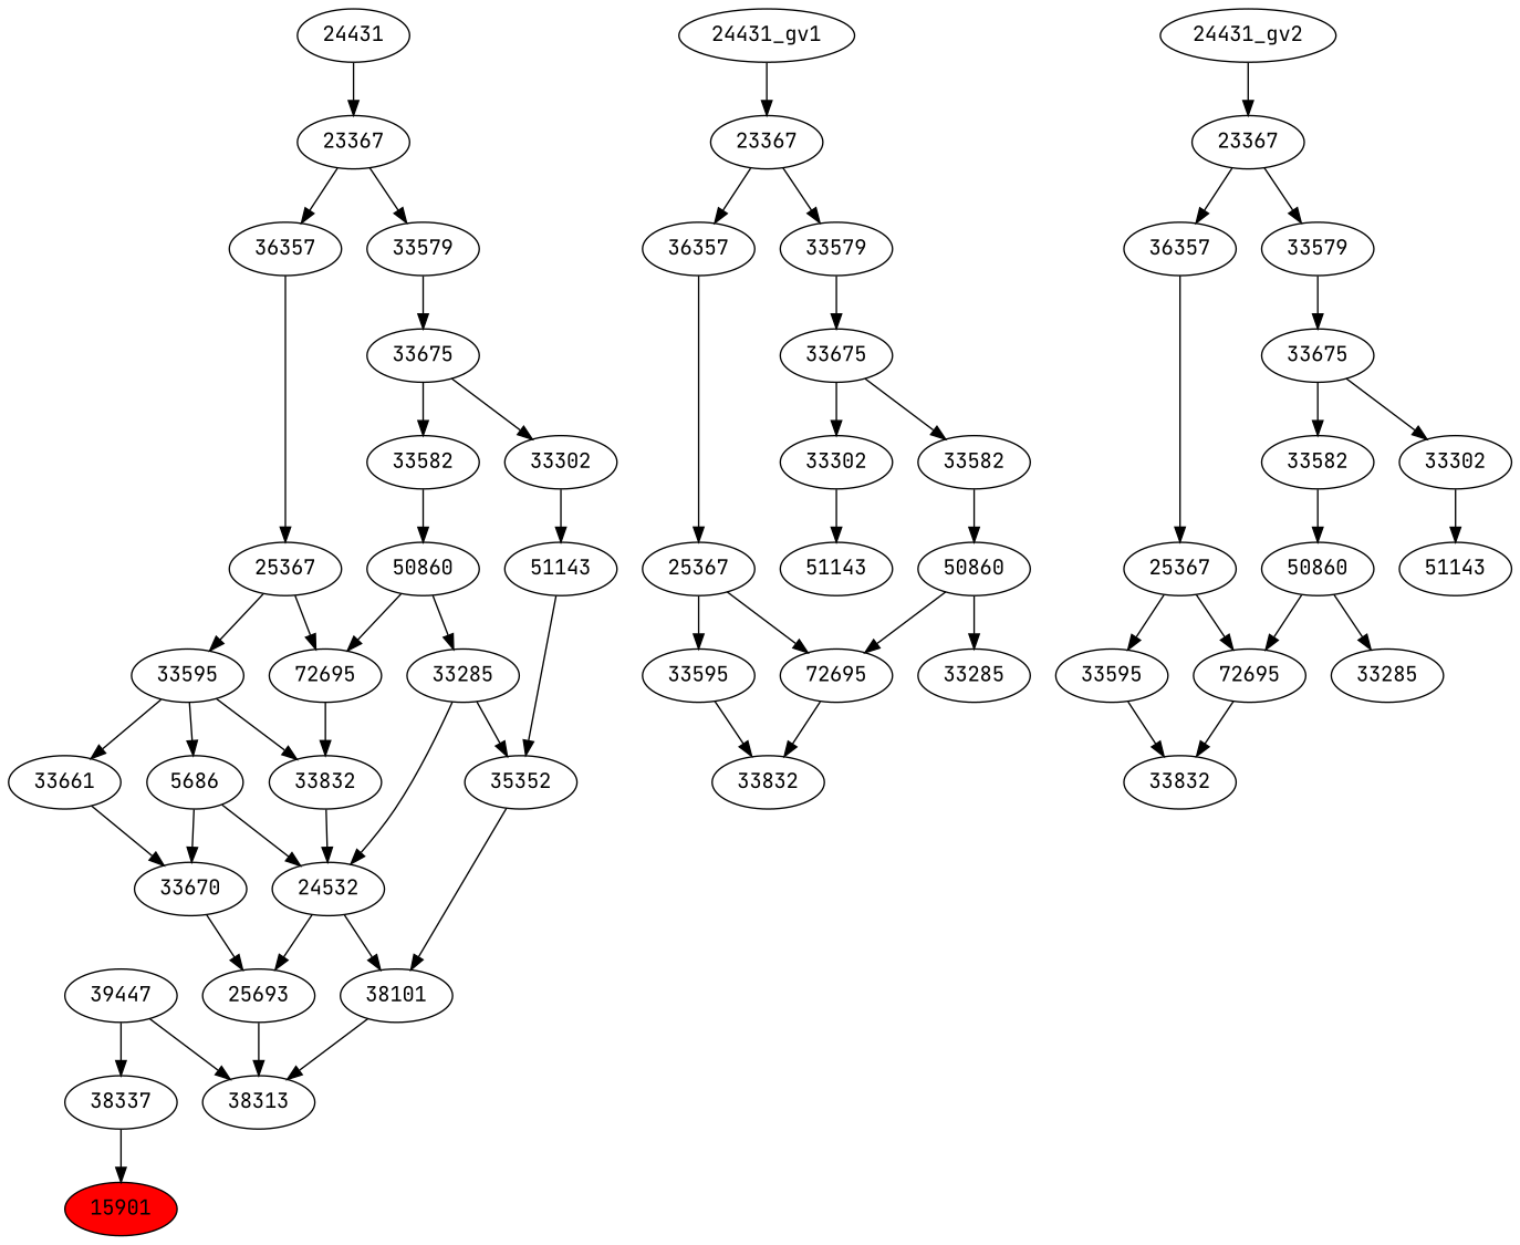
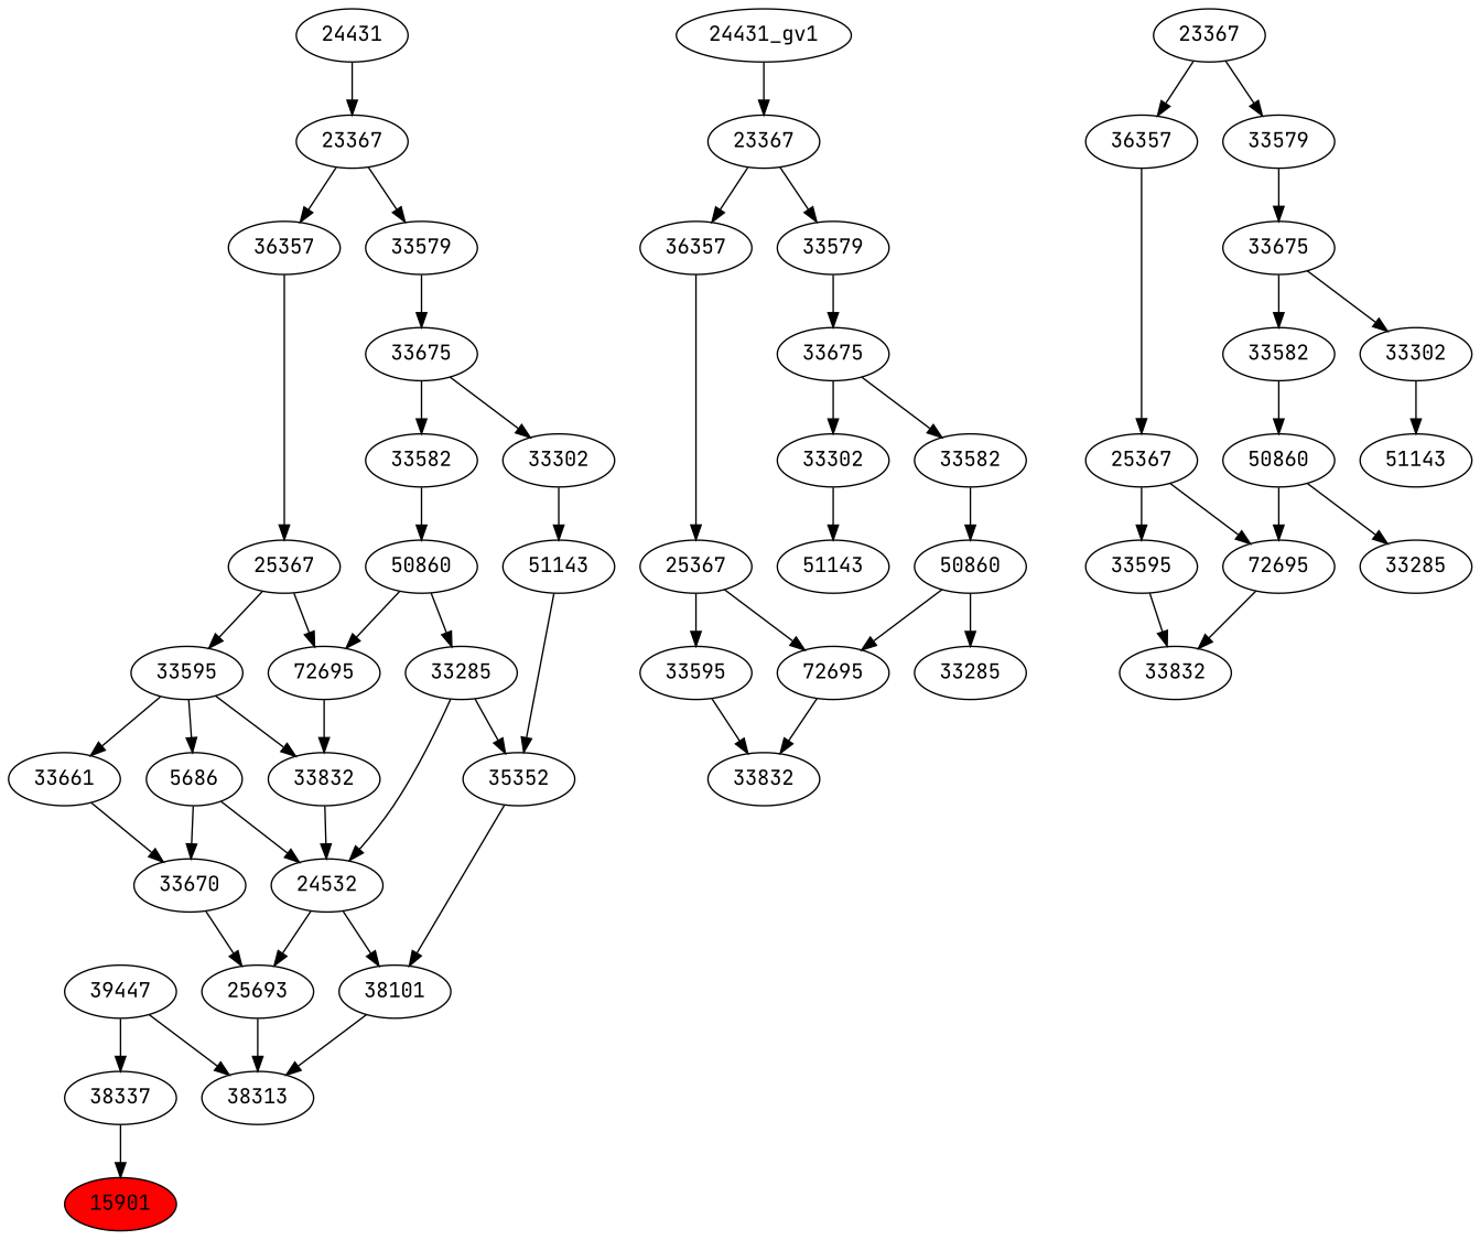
  strict digraph {
    fontname="JetBrains Mono"
    node [fontname="JetBrains Mono"]
    edge [fontname="JetBrains Mono"]
    n1 [fillcolor=red label=15901 style=filled]
    n2 [label=38337]
    n3 [label=39447]
    n4 [label=38313]
    n5 [label=25693]
    n6 [label=38101]
    n7 [label=24532]
    n8 [label=33670]
    n9 [label=35352]
    n10 [label=33285]
    n11 [label=5686]
    n12 [label=33832]
    n13 [label=33661]
    n14 [label=51143]
    n15 [label=50860]
    n16 [label=72695]
    n17 [label=33595]
    n18 [label=33302]
    n19 [label=33582]
    n20 [label=25367]
    n21 [label=33675]
    n22 [label=36357]
    n23 [label=33579]
    n24 [label=23367]
    n25 [label=24431]
    n26 [label=33285]
    n27 [label=50860]
    n28 [label=72695]
    n29 [label=33832]
    n30 [label=33595]
    n31 [label=51143]
    n32 [label=33302]
    n33 [label=33582]
    n34 [label=25367]
    n35 [label=33675]
    n36 [label=36357]
    n37 [label=33579]
    n38 [label=23367]
    "24431_gv1"
    n40 [label=33285]
    n41 [label=50860]
    n42 [label=72695]
    n43 [label=33832]
    n44 [label=33582]
    n45 [label=36357]
    n46 [label=25367]
    n47 [label=33595]
    n48 [label=33675]
    n49 [label=33302]
    n50 [label=51143]
    n51 [label=33579]
    n52 [label=23367]
-   "24431_gv2"
    subgraph sub_1 {
      n1
      n2
      n3
      n4
      n5
      n6
      n7
      n8
      n9
      n10
      n11
      n12
      n13
      n14
      n15
      n16
      n17
      n18
      n19
      n20
      n21
      n22
      n23
      n24
      n25
    }
    subgraph sub_2 {
      n26
      n27
      n28
      n29
      n30
      n31
      n32
      n33
      n34
      n35
      n36
      n37
      n38
      "24431_gv1"
    }
    subgraph sub_3 {
      n40
      n41
      n42
      n43
      n44
      n45
      n46
      n47
      n48
      n49
      n50
      n51
      n52
-     "24431_gv2"
    }
    n2 -> n1
    n3 -> n2
    n3 -> n4
    n5 -> n4
    n6 -> n4
    n7 -> n5
    n7 -> n6
    n8 -> n5
    n9 -> n6
    n10 -> n7
    n10 -> n9
    n11 -> n7
    n11 -> n8
    n12 -> n7
    n13 -> n8
    n14 -> n9
    n15 -> n10
    n15 -> n16
    n16 -> n12
    n17 -> n11
    n17 -> n12
    n17 -> n13
    n18 -> n14
    n19 -> n15
    n20 -> n16
    n20 -> n17
    n21 -> n18
    n21 -> n19
    n22 -> n20
    n23 -> n21
    n24 -> n22
    n24 -> n23
    n25 -> n24
    n27 -> n26
    n27 -> n28
    n28 -> n29
    n30 -> n29
    n32 -> n31
    n33 -> n27
    n34 -> n28
    n34 -> n30
    n35 -> n32
    n35 -> n33
    n36 -> n34
    n37 -> n35
    n38 -> n36
    n38 -> n37
    "24431_gv1" -> n38
    n41 -> n40
    n41 -> n42
    n42 -> n43
    n44 -> n41
    n45 -> n46
    n46 -> n42
    n46 -> n47
    n47 -> n43
    n48 -> n44
    n48 -> n49
    n49 -> n50
    n51 -> n48
    n52 -> n45
    n52 -> n51
-   "24431_gv2" -> n52
  }
